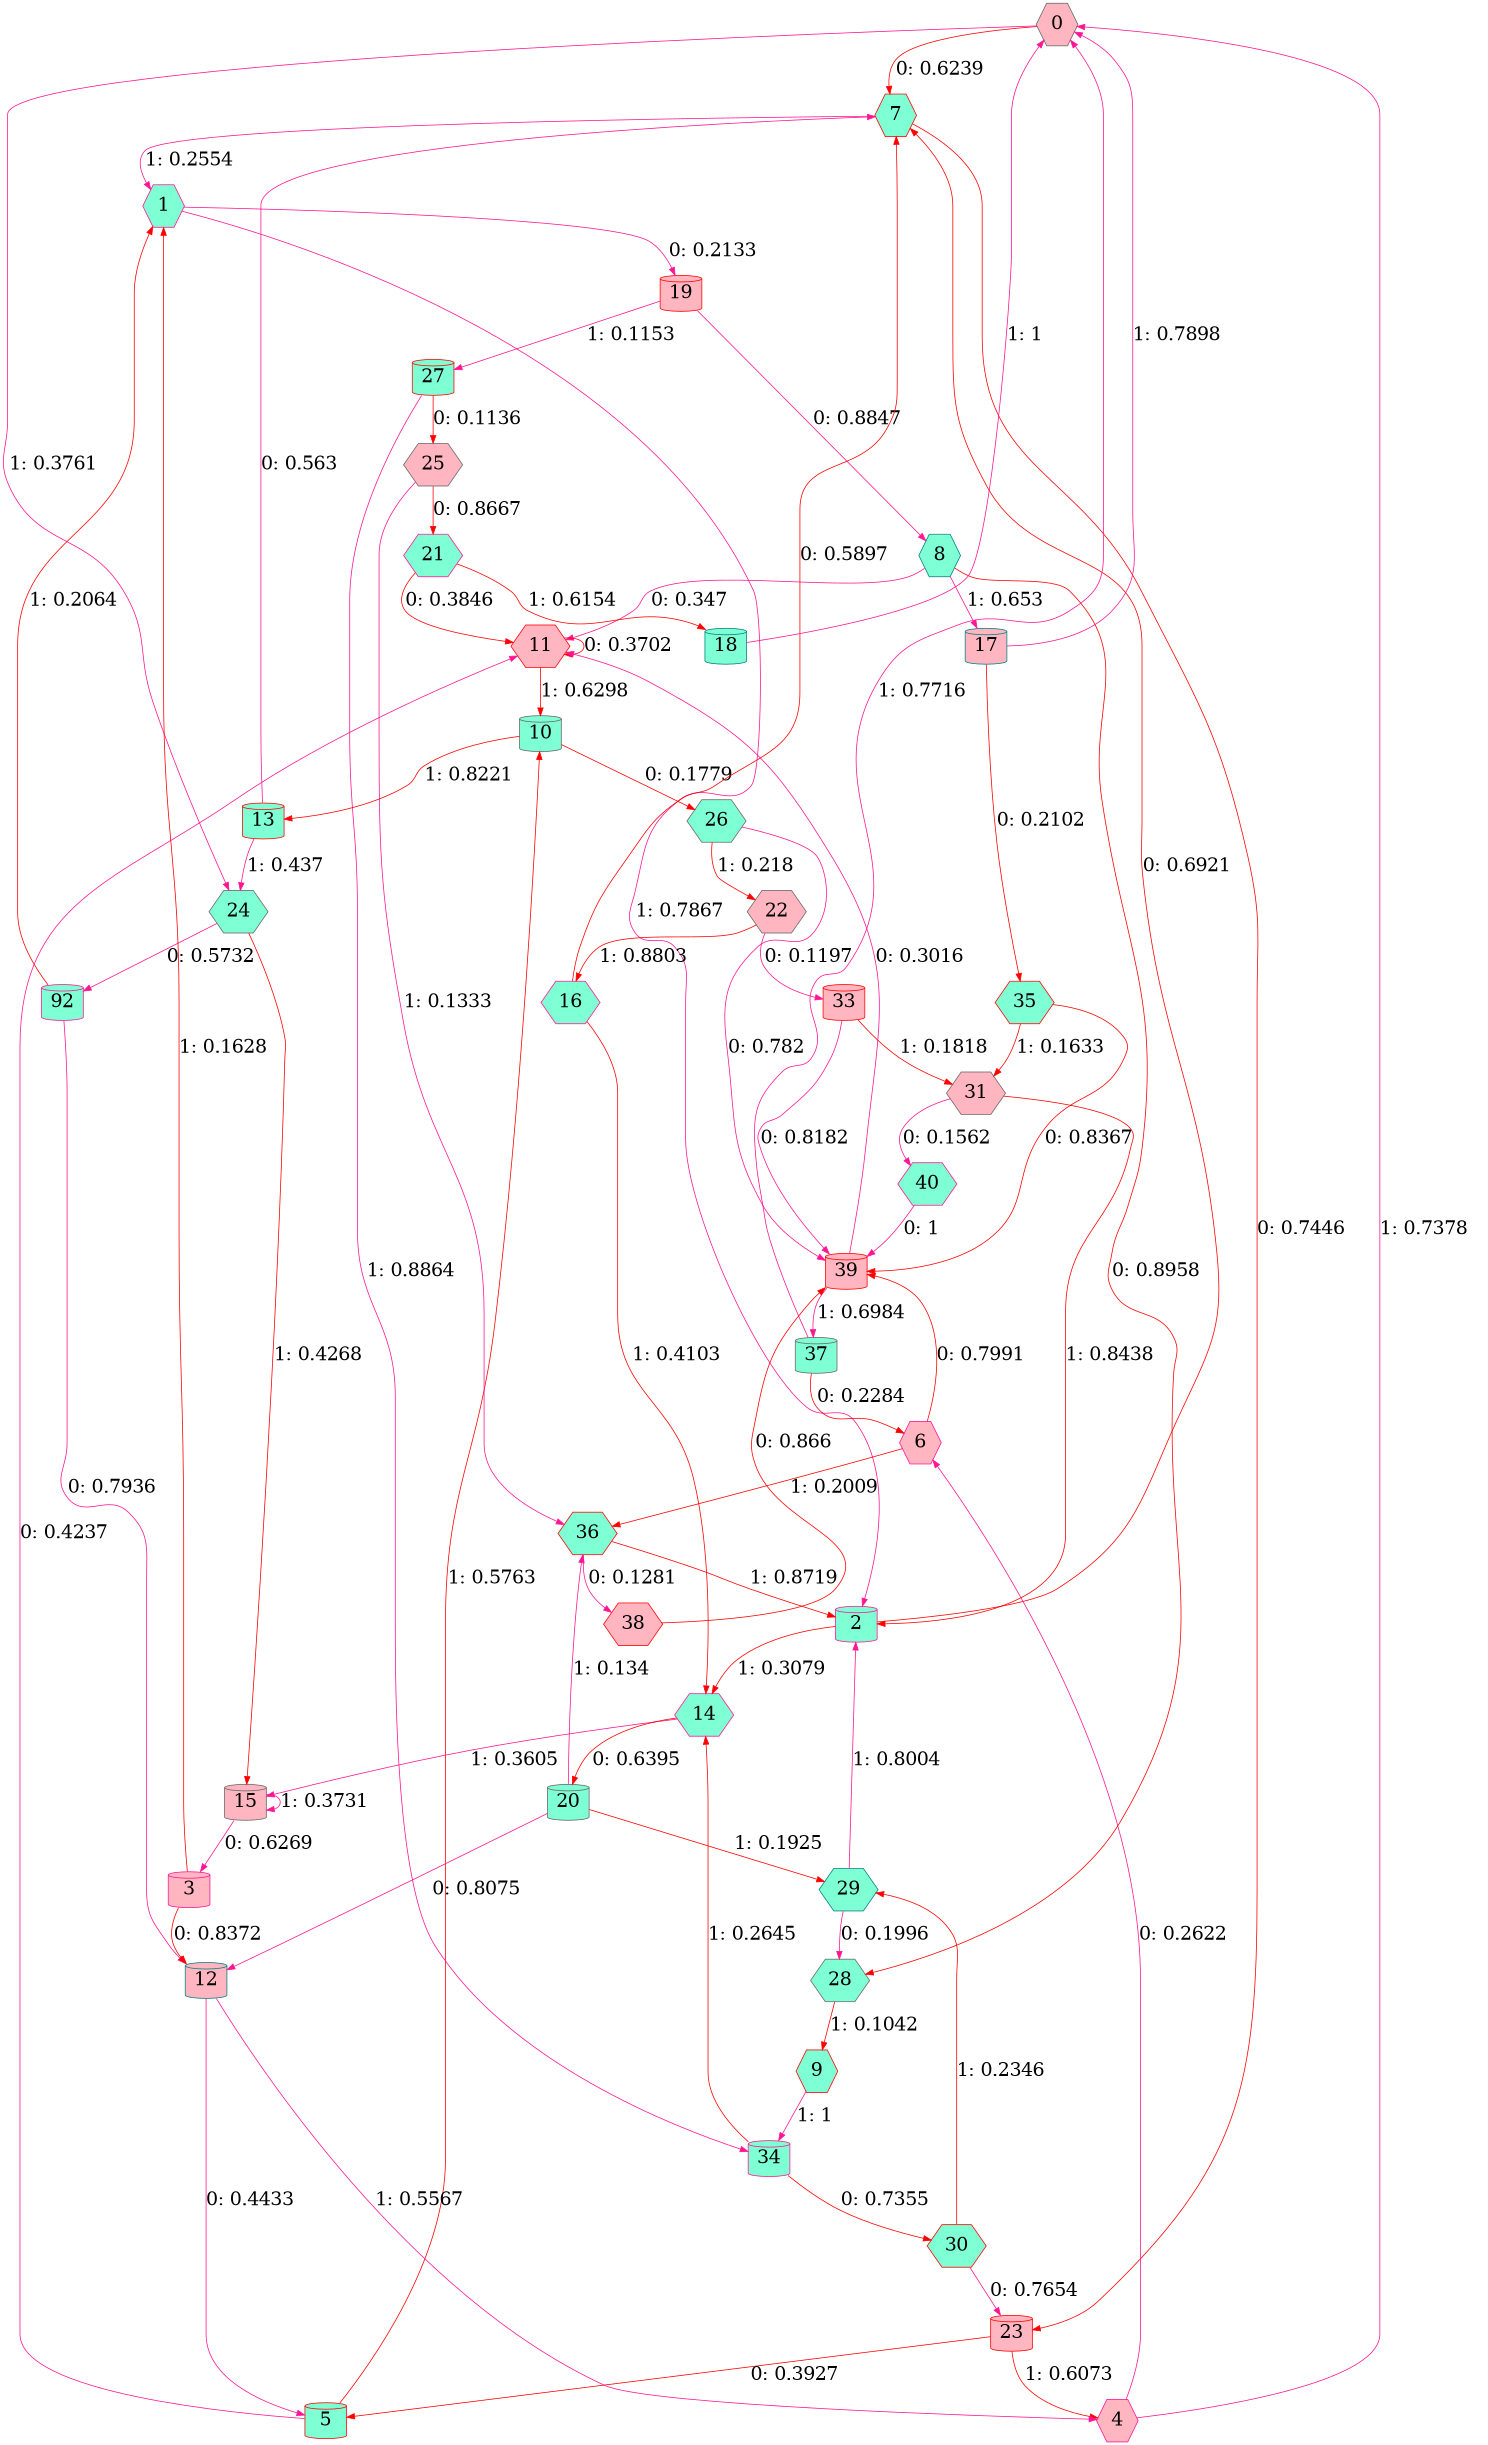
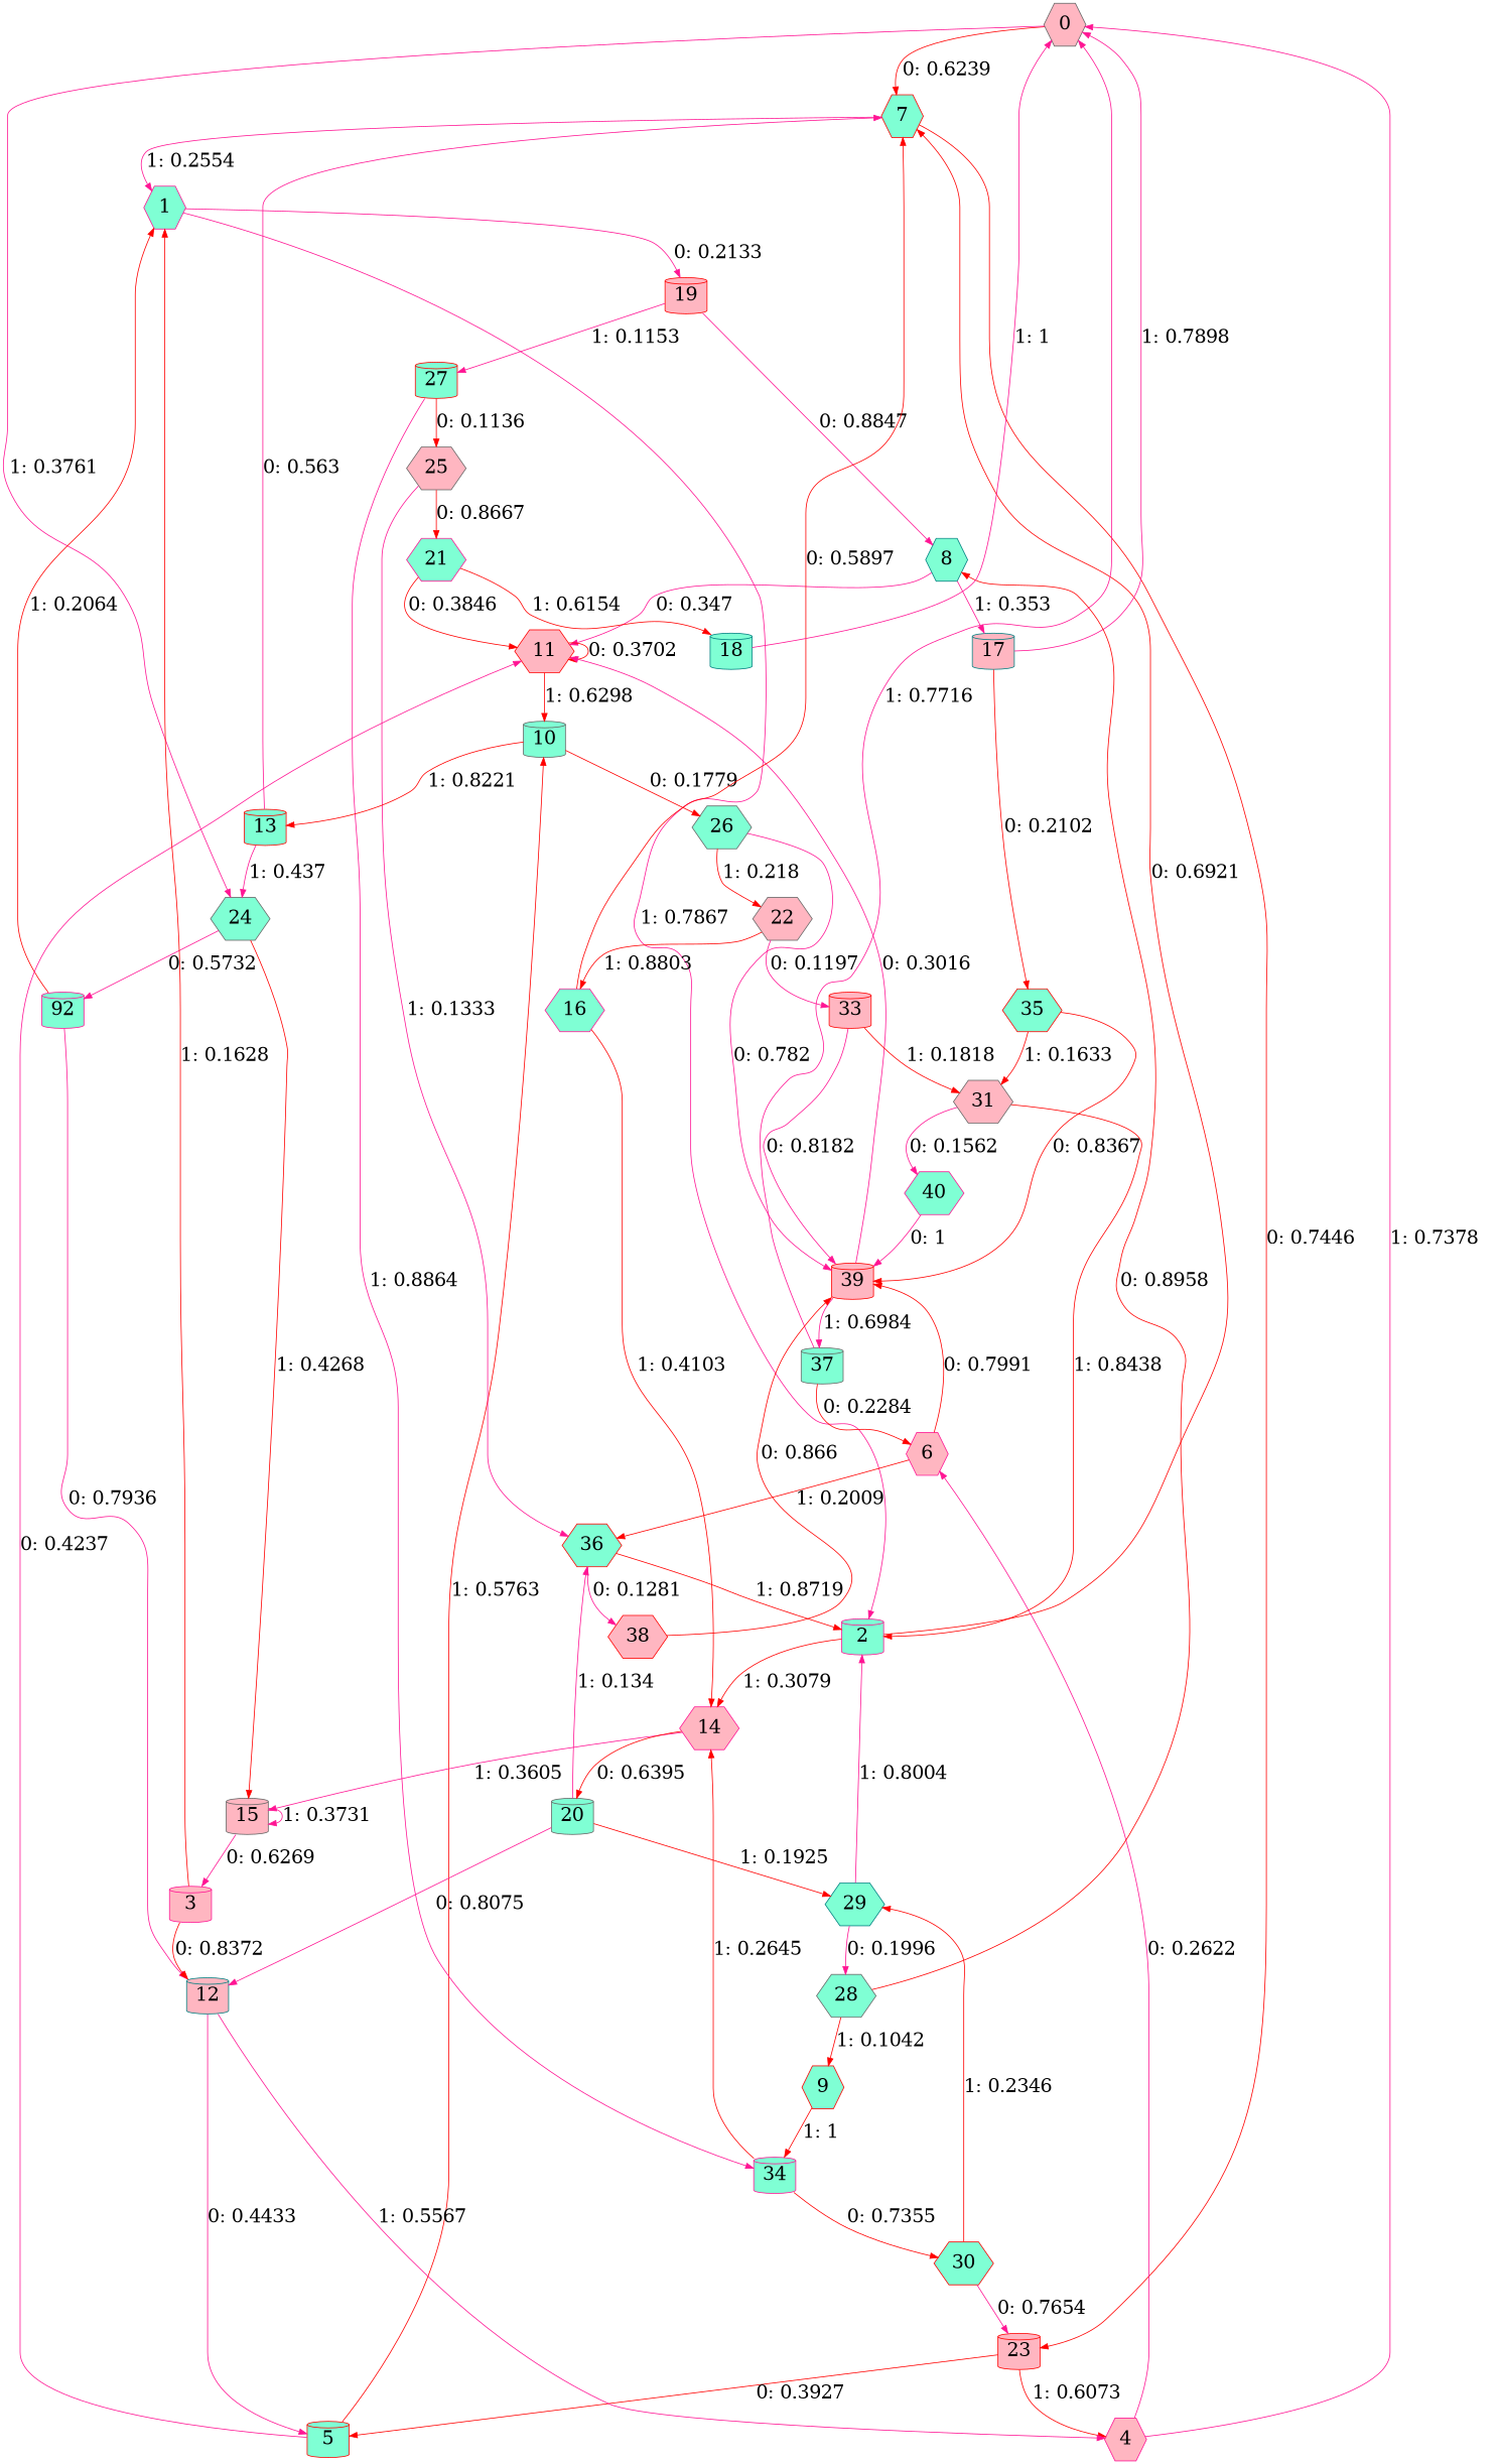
  digraph {
    node [color=red fillcolor=aquamarine fontsize=24 shape=hexagon style=filled]
    edge [color=red fontsize=24]
    0 [color=gray40 fillcolor=lightpink]
    7
    24 [color=gray40]
    1 [color=deeppink]
    23 [fillcolor=lightpink shape=cylinder]
    15 [color=gray40 fillcolor=lightpink shape=cylinder]
    n7 [color=deeppink label=92 shape=cylinder]
    19 [fillcolor=lightpink shape=cylinder]
    2 [color=deeppink shape=cylinder]
    4 [color=deeppink fillcolor=lightpink]
    5 [shape=cylinder]
    3 [color=deeppink fillcolor=lightpink shape=cylinder]
    12 [color=teal fillcolor=lightpink shape=cylinder]
    8 [color=teal]
    27 [shape=cylinder]
-   14 [color=deeppink]
+   14 [color=deeppink fillcolor=lightpink]
    11 [fillcolor=lightpink]
    17 [color=teal fillcolor=lightpink shape=cylinder]
    34 [color=deeppink shape=cylinder]
    25 [color=gray40 fillcolor=lightpink]
    20 [color=gray40 shape=cylinder]
    36
    29 [color=teal]
    6 [color=deeppink fillcolor=lightpink]
    10 [color=gray40 shape=cylinder]
    39 [fillcolor=lightpink shape=cylinder]
    37 [color=gray40 shape=cylinder]
    38 [fillcolor=lightpink]
    26 [color=gray40]
    13 [shape=cylinder]
    22 [color=gray40 fillcolor=lightpink]
    35
    31 [color=gray40 fillcolor=lightpink]
    9
    30
    16 [color=deeppink]
    33 [fillcolor=lightpink shape=cylinder]
    28 [color=gray40]
    40 [color=deeppink]
    18 [color=teal shape=cylinder]
    21 [color=deeppink]
    0 -> 7 [label="0: 0.6239   "]
    0 -> 24 [color=deeppink label="1: 0.3761   "]
    7 -> 1 [color=deeppink label="1: 0.2554   "]
    7 -> 23 [label="0: 0.7446   "]
    24 -> 15 [label="1: 0.4268   "]
    24 -> n7 [color=deeppink label="0: 0.5732   "]
    1 -> 19 [color=deeppink label="0: 0.2133   "]
    1 -> 2 [color=deeppink label="1: 0.7867   "]
    23 -> 4 [label="1: 0.6073   "]
    23 -> 5 [label="0: 0.3927   "]
    15 -> 15 [color=deeppink label="1: 0.3731   "]
    15 -> 3 [color=deeppink label="0: 0.6269   "]
    n7 -> 1 [label="1: 0.2064   "]
    n7 -> 12 [color=deeppink label="0: 0.7936   "]
    19 -> 8 [color=deeppink label="0: 0.8847   "]
    19 -> 27 [color=deeppink label="1: 0.1153   "]
    2 -> 7 [label="0: 0.6921   "]
    2 -> 14 [label="1: 0.3079   "]
    4 -> 0 [color=deeppink label="1: 0.7378   "]
    4 -> 6 [color=deeppink label="0: 0.2622   "]
    5 -> 11 [color=deeppink label="0: 0.4237   "]
    5 -> 10 [label="1: 0.5763   "]
    3 -> 1 [label="1: 0.1628   "]
    3 -> 12 [label="0: 0.8372   "]
    12 -> 4 [color=deeppink label="1: 0.5567   "]
    12 -> 5 [color=deeppink label="0: 0.4433   "]
    8 -> 11 [color=deeppink label="0: 0.347    "]
-   8 -> 17 [color=deeppink label="1: 0.653    "]
+   8 -> 17 [color=deeppink label="1: 0.353    "]
    27 -> 34 [color=deeppink label="1: 0.8864   "]
    27 -> 25 [label="0: 0.1136   "]
    14 -> 15 [color=deeppink label="1: 0.3605   "]
    14 -> 20 [label="0: 0.6395   "]
    11 -> 11 [label="0: 0.3702   "]
    11 -> 10 [label="1: 0.6298   "]
    17 -> 0 [color=deeppink label="1: 0.7898   "]
    17 -> 35 [label="0: 0.2102   "]
    34 -> 14 [label="1: 0.2645   "]
    34 -> 30 [label="0: 0.7355   "]
    25 -> 36 [color=deeppink label="1: 0.1333   "]
    25 -> 21 [label="0: 0.8667   "]
    20 -> 12 [color=deeppink label="0: 0.8075   "]
    20 -> 36 [color=deeppink label="1: 0.134    "]
    20 -> 29 [label="1: 0.1925   "]
    36 -> 2 [label="1: 0.8719   "]
    36 -> 38 [color=deeppink label="0: 0.1281   "]
    29 -> 2 [color=deeppink label="1: 0.8004   "]
    29 -> 28 [color=deeppink label="0: 0.1996   "]
    6 -> 36 [label="1: 0.2009   "]
    6 -> 39 [label="0: 0.7991   "]
    10 -> 26 [label="0: 0.1779   "]
    10 -> 13 [label="1: 0.8221   "]
    39 -> 11 [color=deeppink label="0: 0.3016   "]
    39 -> 37 [color=deeppink label="1: 0.6984   "]
    37 -> 0 [color=deeppink label="1: 0.7716   "]
    37 -> 6 [label="0: 0.2284   "]
    38 -> 39 [label="0: 0.866    "]
    26 -> 39 [color=deeppink label="0: 0.782    "]
    26 -> 22 [label="1: 0.218    "]
    13 -> 7 [color=deeppink label="0: 0.563    "]
    13 -> 24 [color=deeppink label="1: 0.437    "]
    22 -> 16 [label="1: 0.8803   "]
    22 -> 33 [color=deeppink label="0: 0.1197   "]
    35 -> 39 [label="0: 0.8367   "]
    35 -> 31 [label="1: 0.1633   "]
    31 -> 2 [label="1: 0.8438   "]
    31 -> 40 [color=deeppink label="0: 0.1562   "]
-   9 -> 34 [color=deeppink label="1: 1        "]
+   9 -> 34 [label="1: 1        "]
    30 -> 23 [color=deeppink label="0: 0.7654   "]
    30 -> 29 [label="1: 0.2346   "]
    16 -> 7 [label="0: 0.5897   "]
    16 -> 14 [label="1: 0.4103   "]
    33 -> 39 [color=deeppink label="0: 0.8182   "]
    33 -> 31 [label="1: 0.1818   "]
-   8 -> 28 [label="0: 0.8958   "]
+   28 -> 8 [label="0: 0.8958   "]
    28 -> 9 [label="1: 0.1042   "]
    40 -> 39 [color=deeppink label="0: 1        "]
    18 -> 0 [color=deeppink label="1: 1        "]
    21 -> 11 [label="0: 0.3846   "]
    21 -> 18 [label="1: 0.6154   "]
  }
